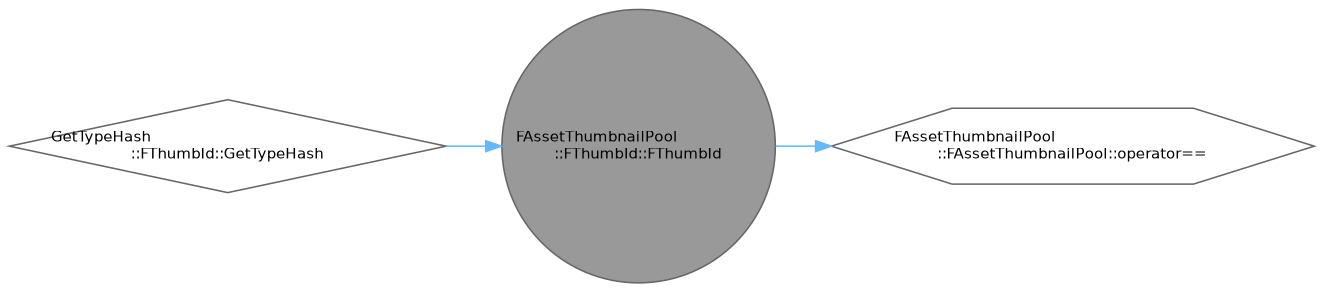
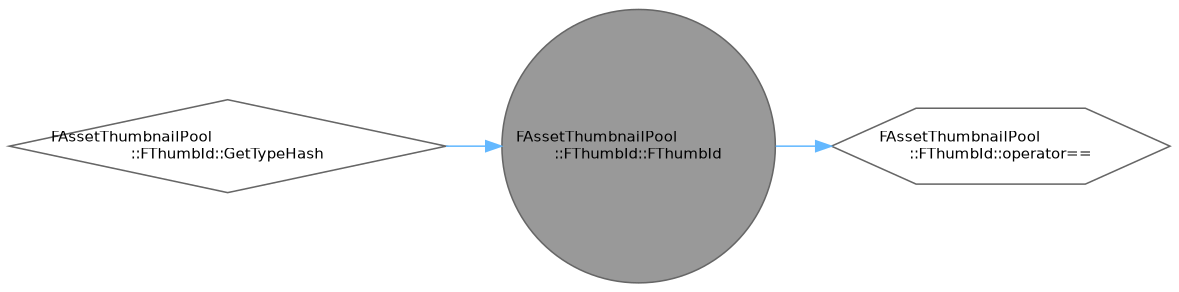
  digraph {
    rankdir=RL
    node [color=grey40 fillcolor=white fontname=Helvetica fontsize=10 style=filled]
    edge [color=steelblue1 dir=back fontname=Helvetica fontsize=10 labelfontname=Helvetica labelfontsize=10 style=solid]
    n1 [color=gray40 fillcolor=grey60 fontcolor=black height=0.2 label="FAssetThumbnailPool\l::FThumbId::FThumbId" shape=circle width=0.4]
-   n2 [height=0.2 label="GetTypeHash\l::FThumbId::GetTypeHash" shape=diamond width=0.4]
-   n3 [height=0.2 label="FAssetThumbnailPool\l::FAssetThumbnailPool::operator==" shape=hexagon width=0.4]
+   n2 [height=0.2 label="FAssetThumbnailPool\l::FThumbId::GetTypeHash" shape=diamond width=0.4]
+   n3 [height=0.2 label="FAssetThumbnailPool\l::FThumbId::operator==" shape=hexagon width=0.4]
    n1 -> n2
    n3 -> n1
  }
